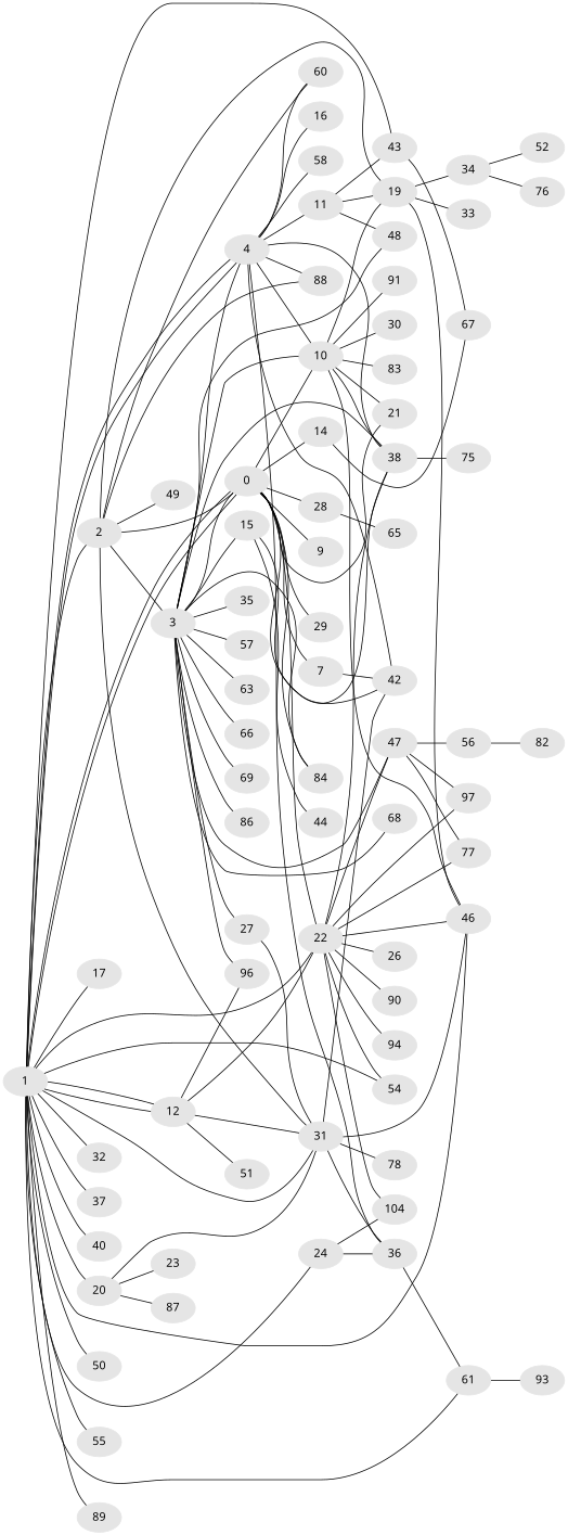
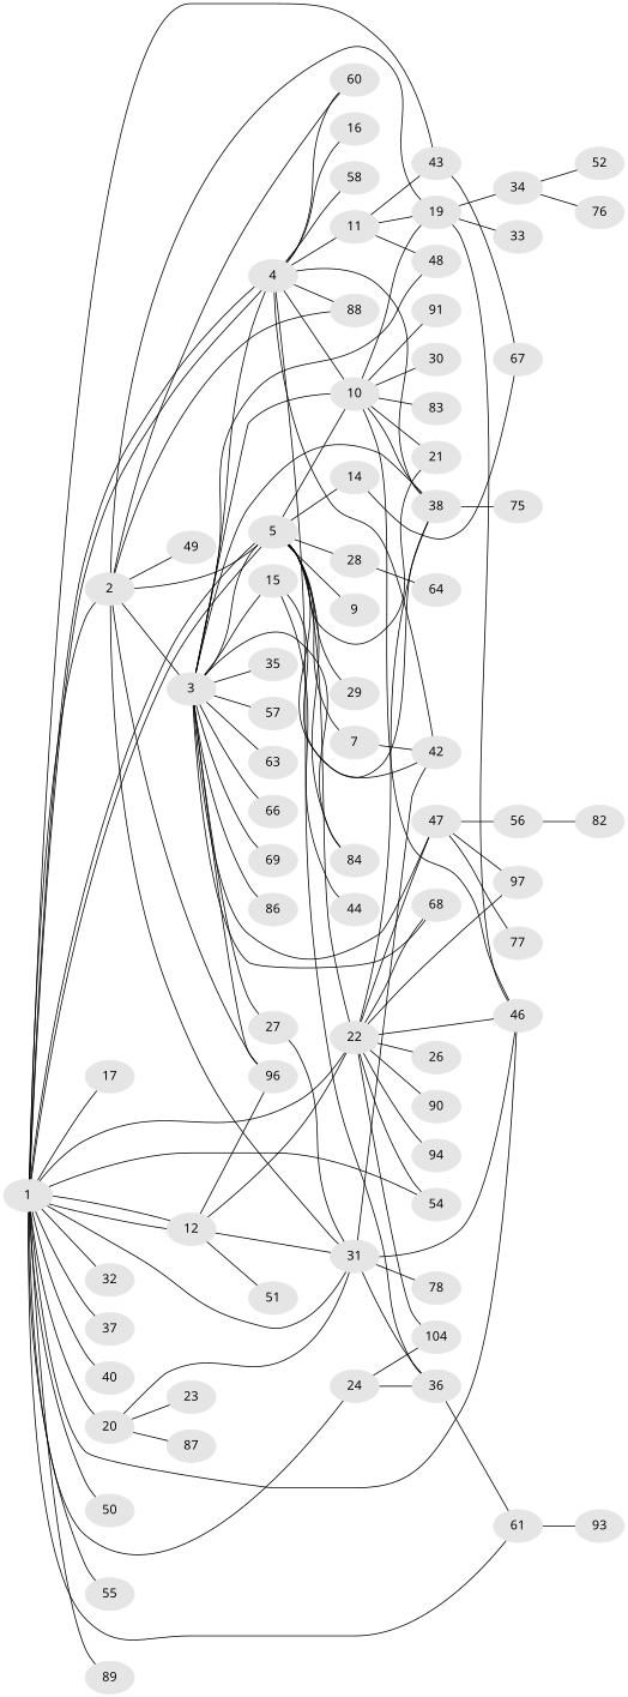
  graph {
    fontname="Noto Sans"
    rankdir=LR
    node [color=gray90 fontname="Noto Sans" style=filled]
    edge [fontname="Noto Sans"]
    1 [super="+85"]
    2 [super="+18"]
    4 [super="+106"]
-   5 [super="+8" label=0]
+   5 [super="+8"]
    12 [super="+73"]
    17
    20
    22 [super="+25"]
    24 [super="+41"]
    31 [super="+98"]
    32
    37
    40
    43 [super="+70"]
    46 [super="+83"]
    50
    54 [super="+105"]
    55
    61 [super="+99"]
    89
    3 [super="+6"]
    19 [super="+39"]
    49
    60
    88
    96
    10 [super="+13"]
    38 [super="+92"]
    11 [super="+95"]
    16
    36
    42 [super="+79"]
    58
    84
    7 [super="+53"]
    9
    14
    21 [super="+62"]
    28
    29
    51
    23
    87
    47 [super="+59"]
    68
    26
    90
    94
    97 [super="+100"]
    104
    78 [super="+101"]
    34 [super="+45"]
    52
    76
    67 [super="+72"]
    93
    15
    27
    35
    48 [super="+103"]
    57
    63
    66
    69 [super="+71"]
    86
    33 [super="+102"]
    30
    n68 [label=83]
    91
    44
    75
    56 [super="+64"]
    77
-   65
+   65 [label=64]
    82
    1 -- 2 [weight=2]
    1 -- 4 [weight=2]
    1 -- 4
    1 -- 5 [weight=2]
    1 -- 5
    1 -- 12
    1 -- 12
    1 -- 17
    1 -- 20
    1 -- 22
    1 -- 24
    1 -- 31
    1 -- 32
    1 -- 37
    1 -- 40
    1 -- 43
    1 -- 46
    1 -- 50
    1 -- 54
    1 -- 55
    1 -- 61
    1 -- 89
    2 -- 5
    2 -- 31
    2 -- 3
    2 -- 19
    2 -- 49
    2 -- 60
    2 -- 88
+   2 -- 96
    4 -- 60
    4 -- 88
    4 -- 10 [weight=2]
    4 -- 38
    4 -- 11
    4 -- 16
    4 -- 36
    4 -- 42
    4 -- 58
    5 -- 22
    5 -- 10
    5 -- 42
    5 -- 84
    5 -- 7
    5 -- 9
    5 -- 14
    5 -- 21
    5 -- 28
    5 -- 29
    12 -- 22
    12 -- 31
    12 -- 96
    12 -- 51
    20 -- 31
    20 -- 23
    20 -- 87
    22 -- 46
    22 -- 54
    22 -- 38
    22 -- 47
-   22 -- 77
+   22 -- 68
    22 -- 26
    22 -- 90
    22 -- 94
    22 -- 97
    22 -- 104
    24 -- 36
    24 -- 104
    31 -- 46
    31 -- 36
    31 -- 42
    31 -- 78
    43 -- 67
    61 -- 93
    3 -- 4
    3 -- 5
    3 -- 96
    3 -- 10
    3 -- 38
    3 -- 84
    3 -- 47
    3 -- 68
    3 -- 15 [weight=2]
    3 -- 27
    3 -- 35
    3 -- 48
    3 -- 57
    3 -- 63
    3 -- 66
    3 -- 69
    3 -- 86
    19 -- 46
    19 -- 34
    19 -- 33
    10 -- 46
    10 -- 19
    10 -- 38
    10 -- 21
    10 -- 30
    10 -- n68
    10 -- 91
    38 -- 75
    11 -- 43
    11 -- 19
    11 -- 48
    36 -- 61
    7 -- 42
    14 -- 67
    28 -- 65
    47 -- 97
    47 -- 56
    47 -- 77
    34 -- 52
    34 -- 76
    15 -- 38
    15 -- 44
    27 -- 31
    56 -- 82
  }
